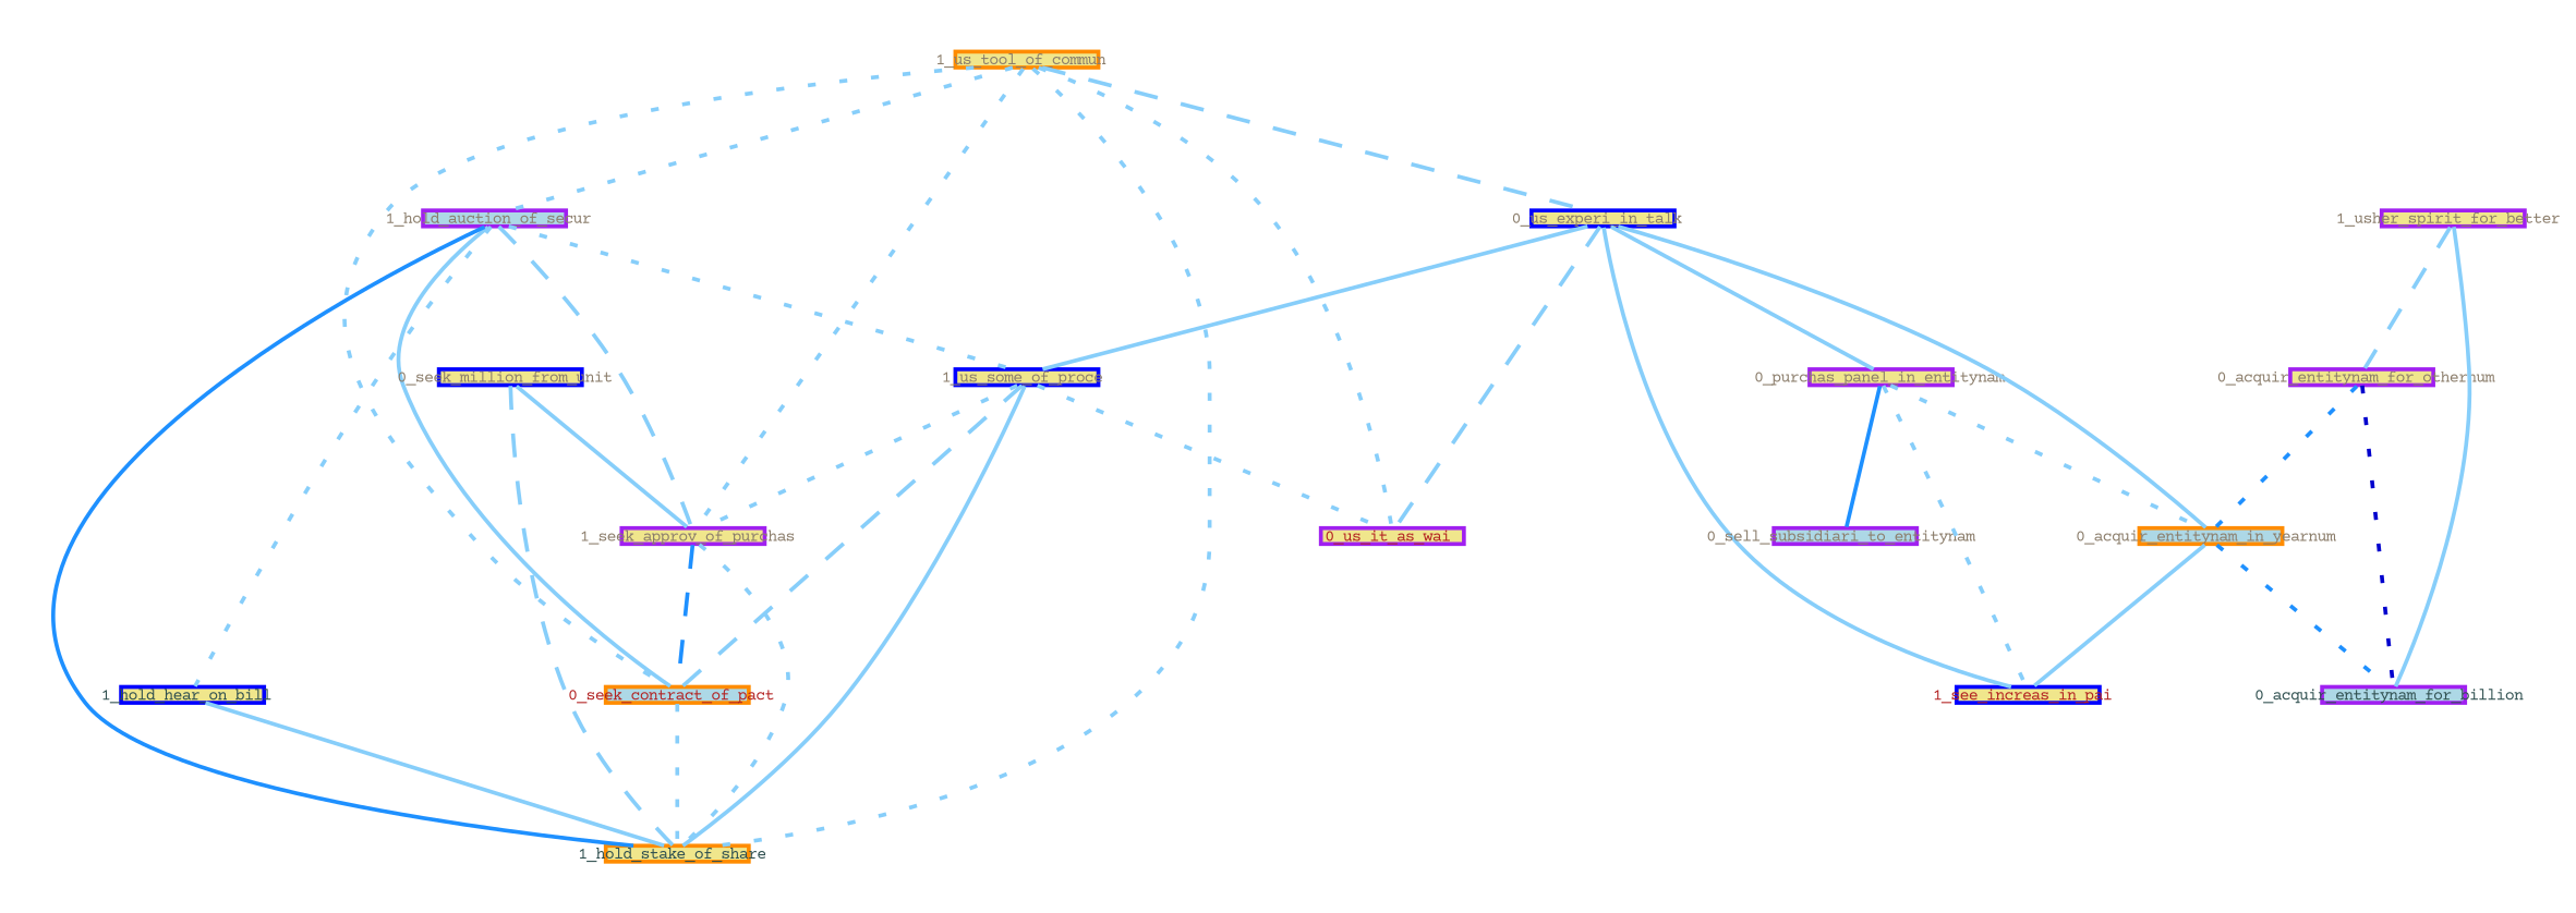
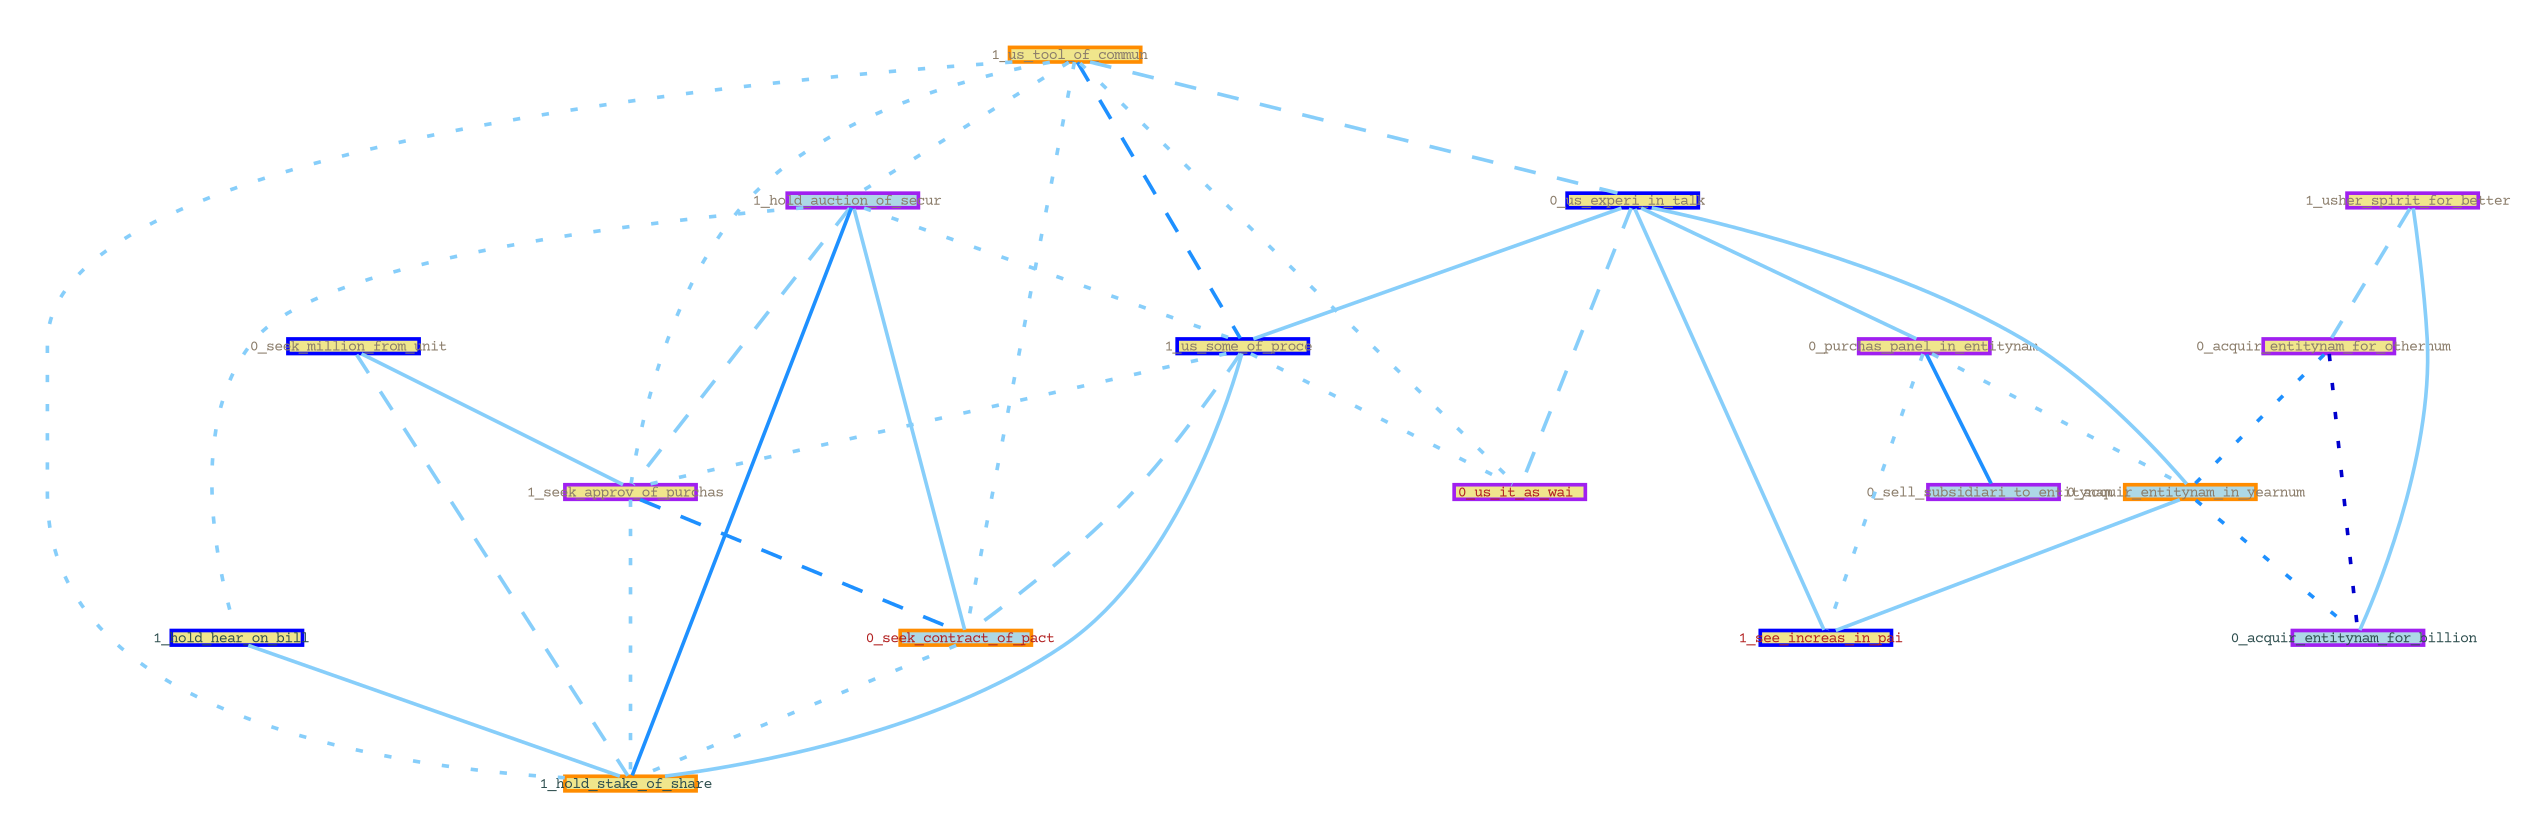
  graph {
    fontname="Courier Prime"
    node [color=purple fillcolor=khaki fixedsize=true fontcolor="#8b7d6b" fontname="Courier Prime" fontsize=4 shape=polygon style=filled]
    edge [color="#87cefa" fontname="Courier Prime" style=dotted w=1]
    "1_us_tool_of_commun " [color=darkorange height=.06 width=.5]
    "1_hold_auction_of_secur " [fillcolor=lightblue height=.06 width=.5]
    "1_usher_spirit_for_better " [height=.06 width=.5]
    "0_us_experi_in_talk " [color=blue height=.06 width=.5]
    n5 [height=.06 label="0_purchas_panel_in_entitynam" width=.5]
    "1_us_some_of_proce " [color=blue height=.06 width=.5]
    "0_seek_million_from_unit " [color=blue height=.06 width=.5]
    "0_acquir_entitynam_for_othernum " [height=.06 width=.5]
    "1_seek_approv_of_purchas " [height=.06 width=.5]
    "0_acquir_entitynam_in_yearnum " [color=darkorange fillcolor=lightblue height=.06 width=.5]
    "0_sell_subsidiari_to_entitynam " [fillcolor=lightblue height=.06 width=.5]
    "0_seek_contract_of_pact " [color=darkorange fillcolor=lightblue fontcolor="#b22222" height=.06 width=.5]
    "0_us_it_as_wai " [fontcolor="#b22222" height=.06 width=.5]
    "1_see_increas_in_pai " [color=blue fontcolor="#b22222" height=.06 width=.5]
    "1_hold_stake_of_share " [color=darkorange fontcolor="#2f4f4f" height=.06 width=.5]
    "1_hold_hear_on_bill " [color=blue fontcolor="#2f4f4f" height=.06 width=.5]
    "0_acquir_entitynam_for_billion " [fillcolor=lightblue fontcolor="#2f4f4f" height=.06 width=.5]
    subgraph sub_1 {
      "1_us_tool_of_commun "
      "1_hold_auction_of_secur "
      "1_usher_spirit_for_better "
      "0_us_experi_in_talk "
      n5
      "1_us_some_of_proce "
      "0_seek_million_from_unit "
      "0_acquir_entitynam_for_othernum "
      "1_seek_approv_of_purchas "
      "0_acquir_entitynam_in_yearnum "
      "0_sell_subsidiari_to_entitynam "
    }
    subgraph sub_2 {
      "0_seek_contract_of_pact "
      "0_us_it_as_wai "
      "1_see_increas_in_pai "
    }
    "1_us_tool_of_commun " -- "1_hold_auction_of_secur "
    "1_us_tool_of_commun " -- "0_us_experi_in_talk " [style=dashed]
+   "1_us_tool_of_commun " -- "1_us_some_of_proce " [color="#1e90ff" style=dashed w=2]
    "1_us_tool_of_commun " -- "1_seek_approv_of_purchas "
    "1_us_tool_of_commun " -- "0_seek_contract_of_pact "
    "1_us_tool_of_commun " -- "0_us_it_as_wai "
    "1_us_tool_of_commun " -- "1_hold_stake_of_share "
    "1_hold_auction_of_secur " -- "1_us_some_of_proce "
    "1_hold_auction_of_secur " -- "1_seek_approv_of_purchas " [style=dashed]
    "1_hold_auction_of_secur " -- "0_seek_contract_of_pact " [style=solid]
    "1_hold_auction_of_secur " -- "1_hold_stake_of_share " [color="#1e90ff" style=solid w=2]
    "1_hold_auction_of_secur " -- "1_hold_hear_on_bill "
    "1_usher_spirit_for_better " -- "0_acquir_entitynam_for_othernum " [style=dashed]
    "1_usher_spirit_for_better " -- "0_acquir_entitynam_for_billion " [style=solid]
    "0_us_experi_in_talk " -- n5 [style=solid]
    "0_us_experi_in_talk " -- "1_us_some_of_proce " [style=solid]
    "0_us_experi_in_talk " -- "0_acquir_entitynam_in_yearnum " [style=solid]
    "0_us_experi_in_talk " -- "0_us_it_as_wai " [style=dashed]
    "0_us_experi_in_talk " -- "1_see_increas_in_pai " [style=solid]
    n5 -- "0_acquir_entitynam_in_yearnum "
    n5 -- "0_sell_subsidiari_to_entitynam " [color="#1e90ff" style=solid w=2]
    n5 -- "1_see_increas_in_pai "
    "1_us_some_of_proce " -- "1_seek_approv_of_purchas "
    "1_us_some_of_proce " -- "0_seek_contract_of_pact " [style=dashed]
    "1_us_some_of_proce " -- "0_us_it_as_wai "
    "1_us_some_of_proce " -- "1_hold_stake_of_share " [style=solid]
    "0_seek_million_from_unit " -- "1_seek_approv_of_purchas " [style=solid]
    "0_seek_million_from_unit " -- "1_hold_stake_of_share " [style=dashed]
    "0_acquir_entitynam_for_othernum " -- "0_acquir_entitynam_in_yearnum " [color="#1e90ff" w=2]
    "0_acquir_entitynam_for_othernum " -- "0_acquir_entitynam_for_billion " [color="#0000cd" w=3]
    "1_seek_approv_of_purchas " -- "0_seek_contract_of_pact " [color="#1e90ff" style=dashed w=2]
    "1_seek_approv_of_purchas " -- "1_hold_stake_of_share "
    "0_acquir_entitynam_in_yearnum " -- "1_see_increas_in_pai " [style=solid]
    "0_acquir_entitynam_in_yearnum " -- "0_acquir_entitynam_for_billion " [color="#1e90ff" w=2]
    "0_seek_contract_of_pact " -- "1_hold_stake_of_share "
    "1_hold_hear_on_bill " -- "1_hold_stake_of_share " [style=solid]
  }
